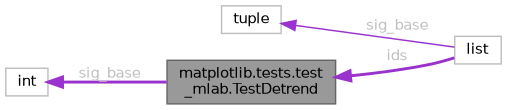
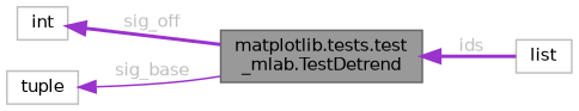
  digraph {
    rankdir=LR
    node [color=grey75 fillcolor=white fontname=Helvetica fontsize=10 shape=box style=filled]
    edge [color=darkorchid3 dir=back fontcolor=grey fontname=Helvetica fontsize=10 labelfontname=Helvetica labelfontsize=10 style=bold]
    n1 [color=gray40 fillcolor=grey60 fontcolor=black height=0.2 label="matplotlib.tests.test\l_mlab.TestDetrend" width=0.4]
    n2 [height=0.2 label=list width=0.4]
    n3 [height=0.2 label=int width=0.4]
    n4 [height=0.2 label=tuple width=0.4]
    n1 -> n2 [label=" ids"]
-   n3 -> n1 [label=" sig_base"]
-   n4 -> n2 [label=" sig_base" style=solid]
+   n3 -> n1 [label=" sig_off"]
+   n4 -> n1 [label=" sig_base" style=solid]
  }
